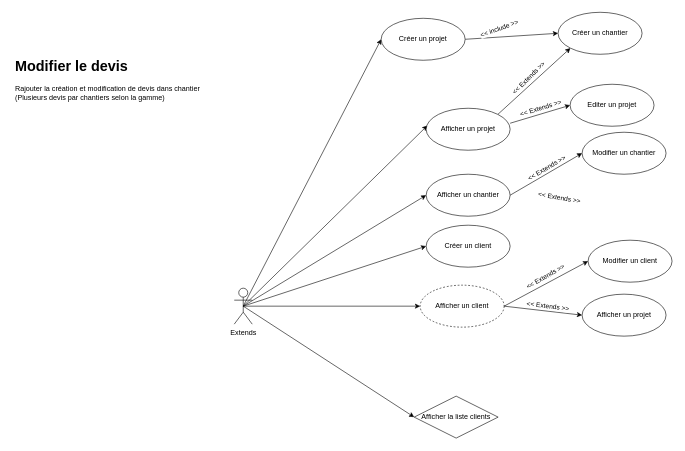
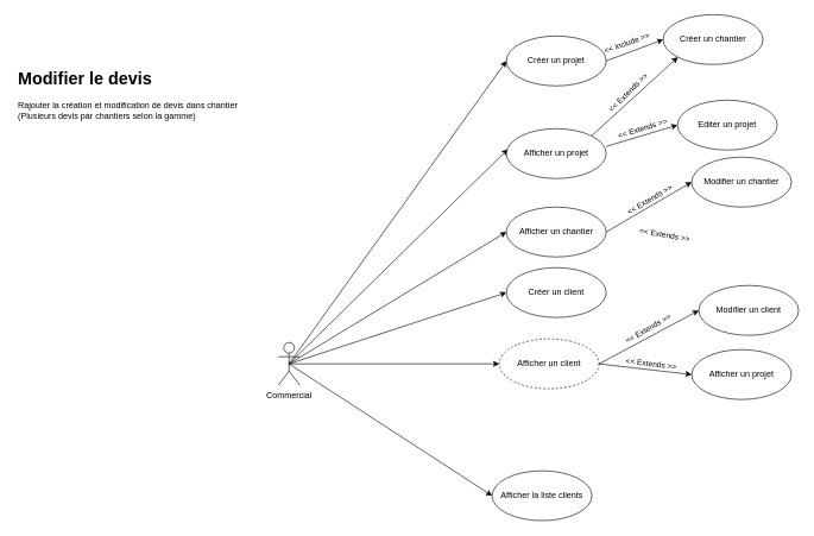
  <mxCell id="0" />
  <mxCell id="1" parent="0" />
  <mxCell id="2" style="rounded=0;orthogonalLoop=1;jettySize=auto;html=1;exitX=0.5;exitY=0.5;exitDx=0;exitDy=0;exitPerimeter=0;entryX=0;entryY=0.5;entryDx=0;entryDy=0;" parent="1" source="8" target="11" edge="1"><mxGeometry relative="1" as="geometry" /></mxCell>
  <mxCell id="3" style="edgeStyle=none;rounded=0;orthogonalLoop=1;jettySize=auto;html=1;exitX=0.5;exitY=0.5;exitDx=0;exitDy=0;exitPerimeter=0;entryX=0;entryY=0.5;entryDx=0;entryDy=0;" parent="1" source="8" target="12" edge="1"><mxGeometry relative="1" as="geometry" /></mxCell>
  <mxCell id="4" style="edgeStyle=none;rounded=0;orthogonalLoop=1;jettySize=auto;html=1;exitX=0.5;exitY=0.5;exitDx=0;exitDy=0;exitPerimeter=0;entryX=0;entryY=0.5;entryDx=0;entryDy=0;" parent="1" source="8" target="13" edge="1"><mxGeometry relative="1" as="geometry" /></mxCell>
  <mxCell id="5" style="edgeStyle=none;rounded=0;orthogonalLoop=1;jettySize=auto;html=1;exitX=0.5;exitY=0.5;exitDx=0;exitDy=0;exitPerimeter=0;entryX=0;entryY=0.5;entryDx=0;entryDy=0;" parent="1" source="8" target="17" edge="1"><mxGeometry relative="1" as="geometry" /></mxCell>
  <mxCell id="6" style="edgeStyle=none;rounded=0;orthogonalLoop=1;jettySize=auto;html=1;exitX=0.5;exitY=0.5;exitDx=0;exitDy=0;exitPerimeter=0;entryX=0.014;entryY=0.414;entryDx=0;entryDy=0;entryPerimeter=0;" parent="1" source="8" target="19" edge="1"><mxGeometry relative="1" as="geometry" /></mxCell>
  <mxCell id="7" style="edgeStyle=none;rounded=0;orthogonalLoop=1;jettySize=auto;html=1;exitX=0.5;exitY=0.5;exitDx=0;exitDy=0;exitPerimeter=0;entryX=0;entryY=0.5;entryDx=0;entryDy=0;" parent="1" source="8" target="23" edge="1"><mxGeometry relative="1" as="geometry" /></mxCell>
- <mxCell id="8" value="Extends" style="shape=umlActor;verticalLabelPosition=bottom;labelBackgroundColor=#ffffff;verticalAlign=top;html=1;" parent="1" vertex="1"><mxGeometry x="390" y="480" width="30" height="60" as="geometry" /></mxCell>
+ <mxCell id="8" value="Commercial" style="shape=umlActor;verticalLabelPosition=bottom;labelBackgroundColor=#ffffff;verticalAlign=top;html=1;" parent="1" vertex="1"><mxGeometry x="390" y="480" width="30" height="60" as="geometry" /></mxCell>
  <mxCell id="9" style="edgeStyle=none;rounded=0;orthogonalLoop=1;jettySize=auto;html=1;exitX=1;exitY=0.5;exitDx=0;exitDy=0;entryX=0;entryY=0.5;entryDx=0;entryDy=0;" parent="1" source="11" target="20" edge="1"><mxGeometry relative="1" as="geometry" /></mxCell>
  <mxCell id="10" value="&amp;lt;&amp;lt; include &amp;gt;&amp;gt;" style="edgeLabel;html=1;align=center;verticalAlign=middle;resizable=0;points=[];rotation=340;" parent="9" vertex="1" connectable="0"><mxGeometry x="-0.266" y="1" relative="1" as="geometry"><mxPoint y="-13.18" as="offset" /></mxGeometry></mxCell>
- <mxCell id="11" value="Créer un projet" style="ellipse;whiteSpace=wrap;html=1;" parent="1" vertex="1"><mxGeometry x="635" y="30" width="140" height="70" as="geometry" /></mxCell>
+ <mxCell id="11" value="Créer un projet" style="ellipse;whiteSpace=wrap;html=1;" parent="1" vertex="1"><mxGeometry x="710" y="50" width="140" height="70" as="geometry" /></mxCell>
  <mxCell id="12" value="Créer un client" style="ellipse;whiteSpace=wrap;html=1;" parent="1" vertex="1"><mxGeometry x="710" y="375" width="140" height="70" as="geometry" /></mxCell>
- <mxCell id="13" value="Afficher la liste clients" style="rhombus;whiteSpace=wrap;html=1;" parent="1" vertex="1"><mxGeometry x="690" y="660" width="140" height="70" as="geometry" /></mxCell>
+ <mxCell id="13" value="Afficher la liste clients" style="ellipse;whiteSpace=wrap;html=1;" parent="1" vertex="1"><mxGeometry x="690" y="660" width="140" height="70" as="geometry" /></mxCell>
  <mxCell id="14" value="Editer un projet" style="ellipse;whiteSpace=wrap;html=1;" parent="1" vertex="1"><mxGeometry x="950" y="140" width="140" height="70" as="geometry" /></mxCell>
  <mxCell id="15" style="rounded=0;orthogonalLoop=1;jettySize=auto;html=1;exitX=1;exitY=0.5;exitDx=0;exitDy=0;entryX=0;entryY=0.5;entryDx=0;entryDy=0;" parent="1" source="17" target="29" edge="1"><mxGeometry relative="1" as="geometry" /></mxCell>
  <mxCell id="16" style="edgeStyle=none;rounded=0;orthogonalLoop=1;jettySize=auto;html=1;exitX=1;exitY=0.5;exitDx=0;exitDy=0;entryX=0;entryY=0.5;entryDx=0;entryDy=0;" parent="1" source="17" target="30" edge="1"><mxGeometry relative="1" as="geometry" /></mxCell>
  <mxCell id="17" value="Afficher un client" style="ellipse;whiteSpace=wrap;html=1;dashed=1;" parent="1" vertex="1"><mxGeometry x="700" y="475" width="140" height="70" as="geometry" /></mxCell>
  <mxCell id="18" style="edgeStyle=none;rounded=0;orthogonalLoop=1;jettySize=auto;html=1;exitX=1;exitY=0;exitDx=0;exitDy=0;entryX=0;entryY=1;entryDx=0;entryDy=0;" parent="1" source="19" target="20" edge="1"><mxGeometry relative="1" as="geometry" /></mxCell>
  <mxCell id="19" value="Afficher un projet" style="ellipse;whiteSpace=wrap;html=1;" parent="1" vertex="1"><mxGeometry x="710" width="140" height="70" as="geometry" y="180" /></mxCell>
  <mxCell id="20" value="Créer&amp;nbsp;un chantier" style="ellipse;whiteSpace=wrap;html=1;" parent="1" vertex="1"><mxGeometry x="930" y="20" width="140" height="70" as="geometry" /></mxCell>
  <mxCell id="21" style="edgeStyle=none;rounded=0;orthogonalLoop=1;jettySize=auto;html=1;exitX=1;exitY=0.5;exitDx=0;exitDy=0;entryX=0;entryY=0.5;entryDx=0;entryDy=0;" parent="1" source="23" target="24" edge="1"><mxGeometry relative="1" as="geometry" /></mxCell>
  <mxCell id="22" value="&amp;lt;&amp;lt; Extends &amp;gt;&amp;gt;" style="edgeLabel;html=1;align=center;verticalAlign=middle;resizable=0;points=[];rotation=329;" parent="21" vertex="1" connectable="0"><mxGeometry x="-0.225" y="2" relative="1" as="geometry"><mxPoint x="14.36" y="-16.06" as="offset" /></mxGeometry></mxCell>
  <mxCell id="23" value="Afficher un chantier" style="ellipse;whiteSpace=wrap;html=1;" parent="1" vertex="1"><mxGeometry x="710" y="290" width="140" height="70" as="geometry" /></mxCell>
  <mxCell id="24" value="Modifier un chantier" style="ellipse;whiteSpace=wrap;html=1;" parent="1" vertex="1"><mxGeometry x="970" y="220" width="140" height="70" as="geometry" /></mxCell>
  <mxCell id="25" value="&amp;lt;&amp;lt; Extends &amp;gt;&amp;gt;" style="edgeLabel;html=1;align=center;verticalAlign=middle;resizable=0;points=[];rotation=10;" parent="1" vertex="1" connectable="0"><mxGeometry x="949.996" y="310.004" as="geometry"><mxPoint x="-14.732" y="21.517" as="offset" /></mxGeometry></mxCell>
  <mxCell id="26" style="edgeStyle=none;rounded=0;orthogonalLoop=1;jettySize=auto;html=1;exitX=1;exitY=0.5;exitDx=0;exitDy=0;entryX=0;entryY=0.5;entryDx=0;entryDy=0;" parent="1" target="14" edge="1"><mxGeometry relative="1" as="geometry"><mxPoint x="850" y="205" as="sourcePoint" /><mxPoint x="930" y="155" as="targetPoint" /></mxGeometry></mxCell>
  <mxCell id="27" value="&amp;lt;&amp;lt; Extends &amp;gt;&amp;gt;" style="edgeLabel;html=1;align=center;verticalAlign=middle;resizable=0;points=[];rotation=343;" parent="26" vertex="1" connectable="0"><mxGeometry x="-0.225" y="2" relative="1" as="geometry"><mxPoint x="12.26" y="-11.59" as="offset" /></mxGeometry></mxCell>
  <mxCell id="28" value="&amp;lt;&amp;lt; Extends &amp;gt;&amp;gt;" style="edgeLabel;html=1;align=center;verticalAlign=middle;resizable=0;points=[];rotation=-45;" parent="1" vertex="1" connectable="0"><mxGeometry x="879.998" y="130" as="geometry" /></mxCell>
  <mxCell id="29" value="Modifier un client" style="ellipse;whiteSpace=wrap;html=1;" parent="1" vertex="1"><mxGeometry x="980" y="400" width="140" height="70" as="geometry" /></mxCell>
  <mxCell id="30" value="Afficher un projet" style="ellipse;whiteSpace=wrap;html=1;" parent="1" vertex="1"><mxGeometry x="970" y="490" width="140" height="70" as="geometry" /></mxCell>
  <mxCell id="31" value="&amp;lt;&amp;lt; Extends &amp;gt;&amp;gt;" style="edgeLabel;html=1;align=center;verticalAlign=middle;resizable=0;points=[];rotation=330;" parent="1" vertex="1" connectable="0"><mxGeometry x="909.996" y="435.004" as="geometry"><mxPoint x="-14.732" y="21.517" as="offset" /></mxGeometry></mxCell>
  <mxCell id="32" value="&amp;lt;&amp;lt; Extends &amp;gt;&amp;gt;" style="edgeLabel;html=1;align=center;verticalAlign=middle;resizable=0;points=[];rotation=7;" parent="1" vertex="1" connectable="0"><mxGeometry x="929.996" y="490.004" as="geometry"><mxPoint x="-14.732" y="21.517" as="offset" /></mxGeometry></mxCell>
  <mxCell id="33" value="&lt;h1&gt;Modifier le devis&lt;/h1&gt;&lt;p&gt;Rajouter la création et modification de devis dans chantier (Plusieurs devis par chantiers selon la gamme)&lt;/p&gt;" style="text;html=1;strokeColor=none;fillColor=none;spacing=5;spacingTop=-20;whiteSpace=wrap;overflow=hidden;rounded=0;" vertex="1" parent="1"><mxGeometry x="20" y="90" width="320" height="120" as="geometry" /></mxCell>
